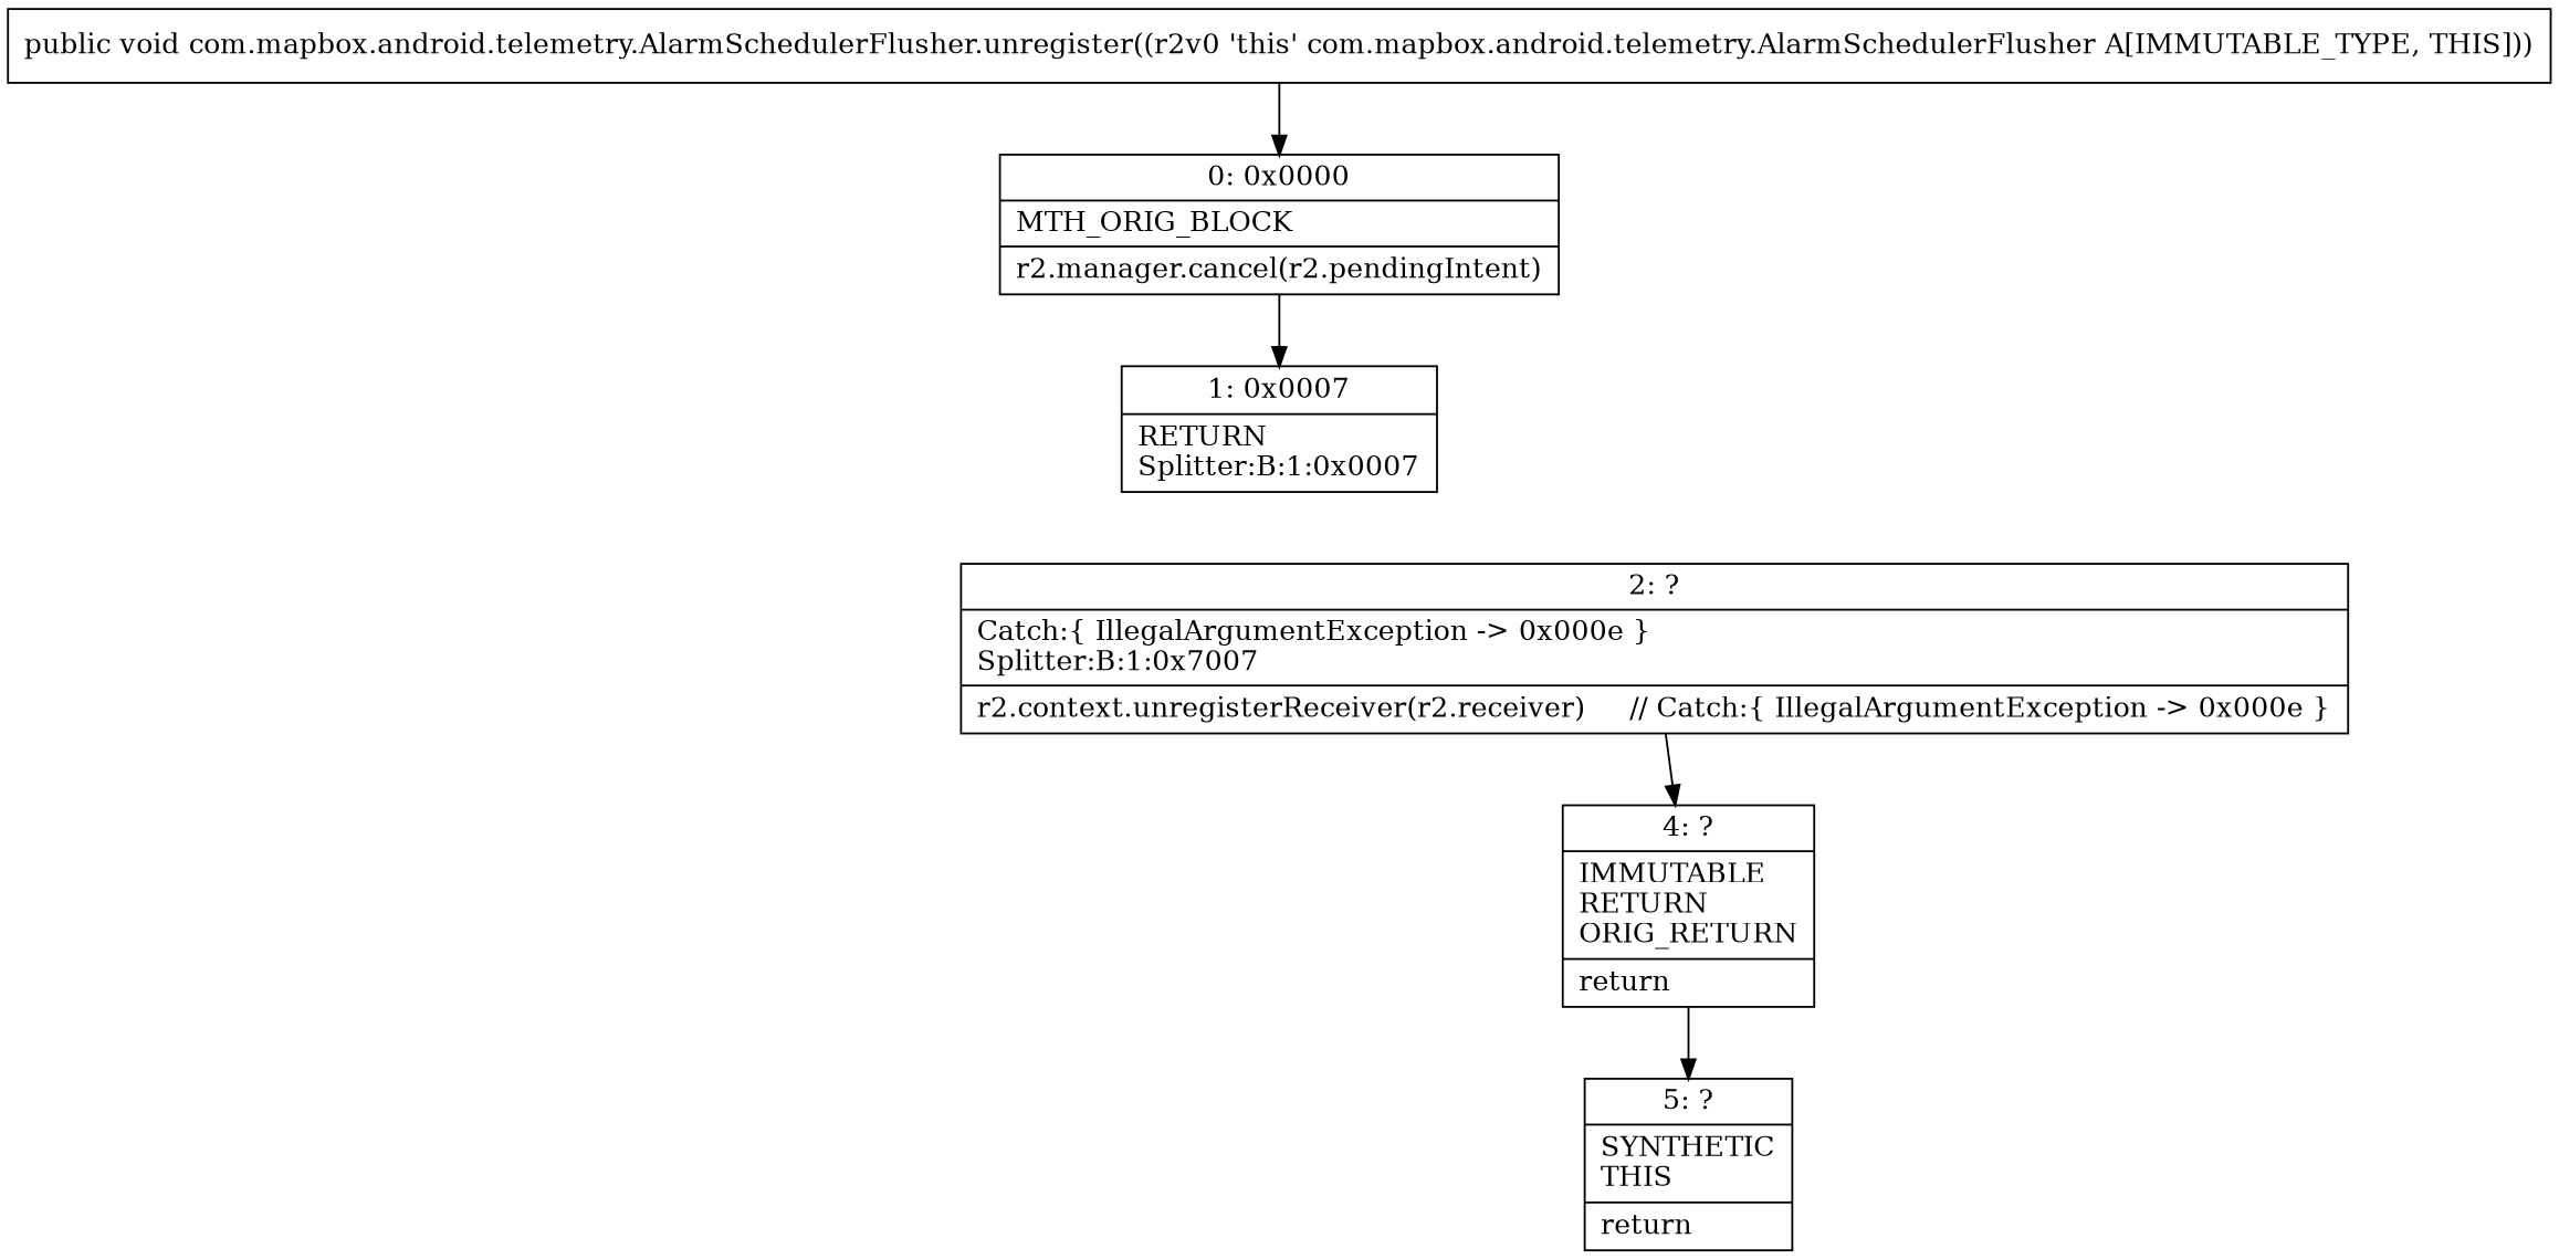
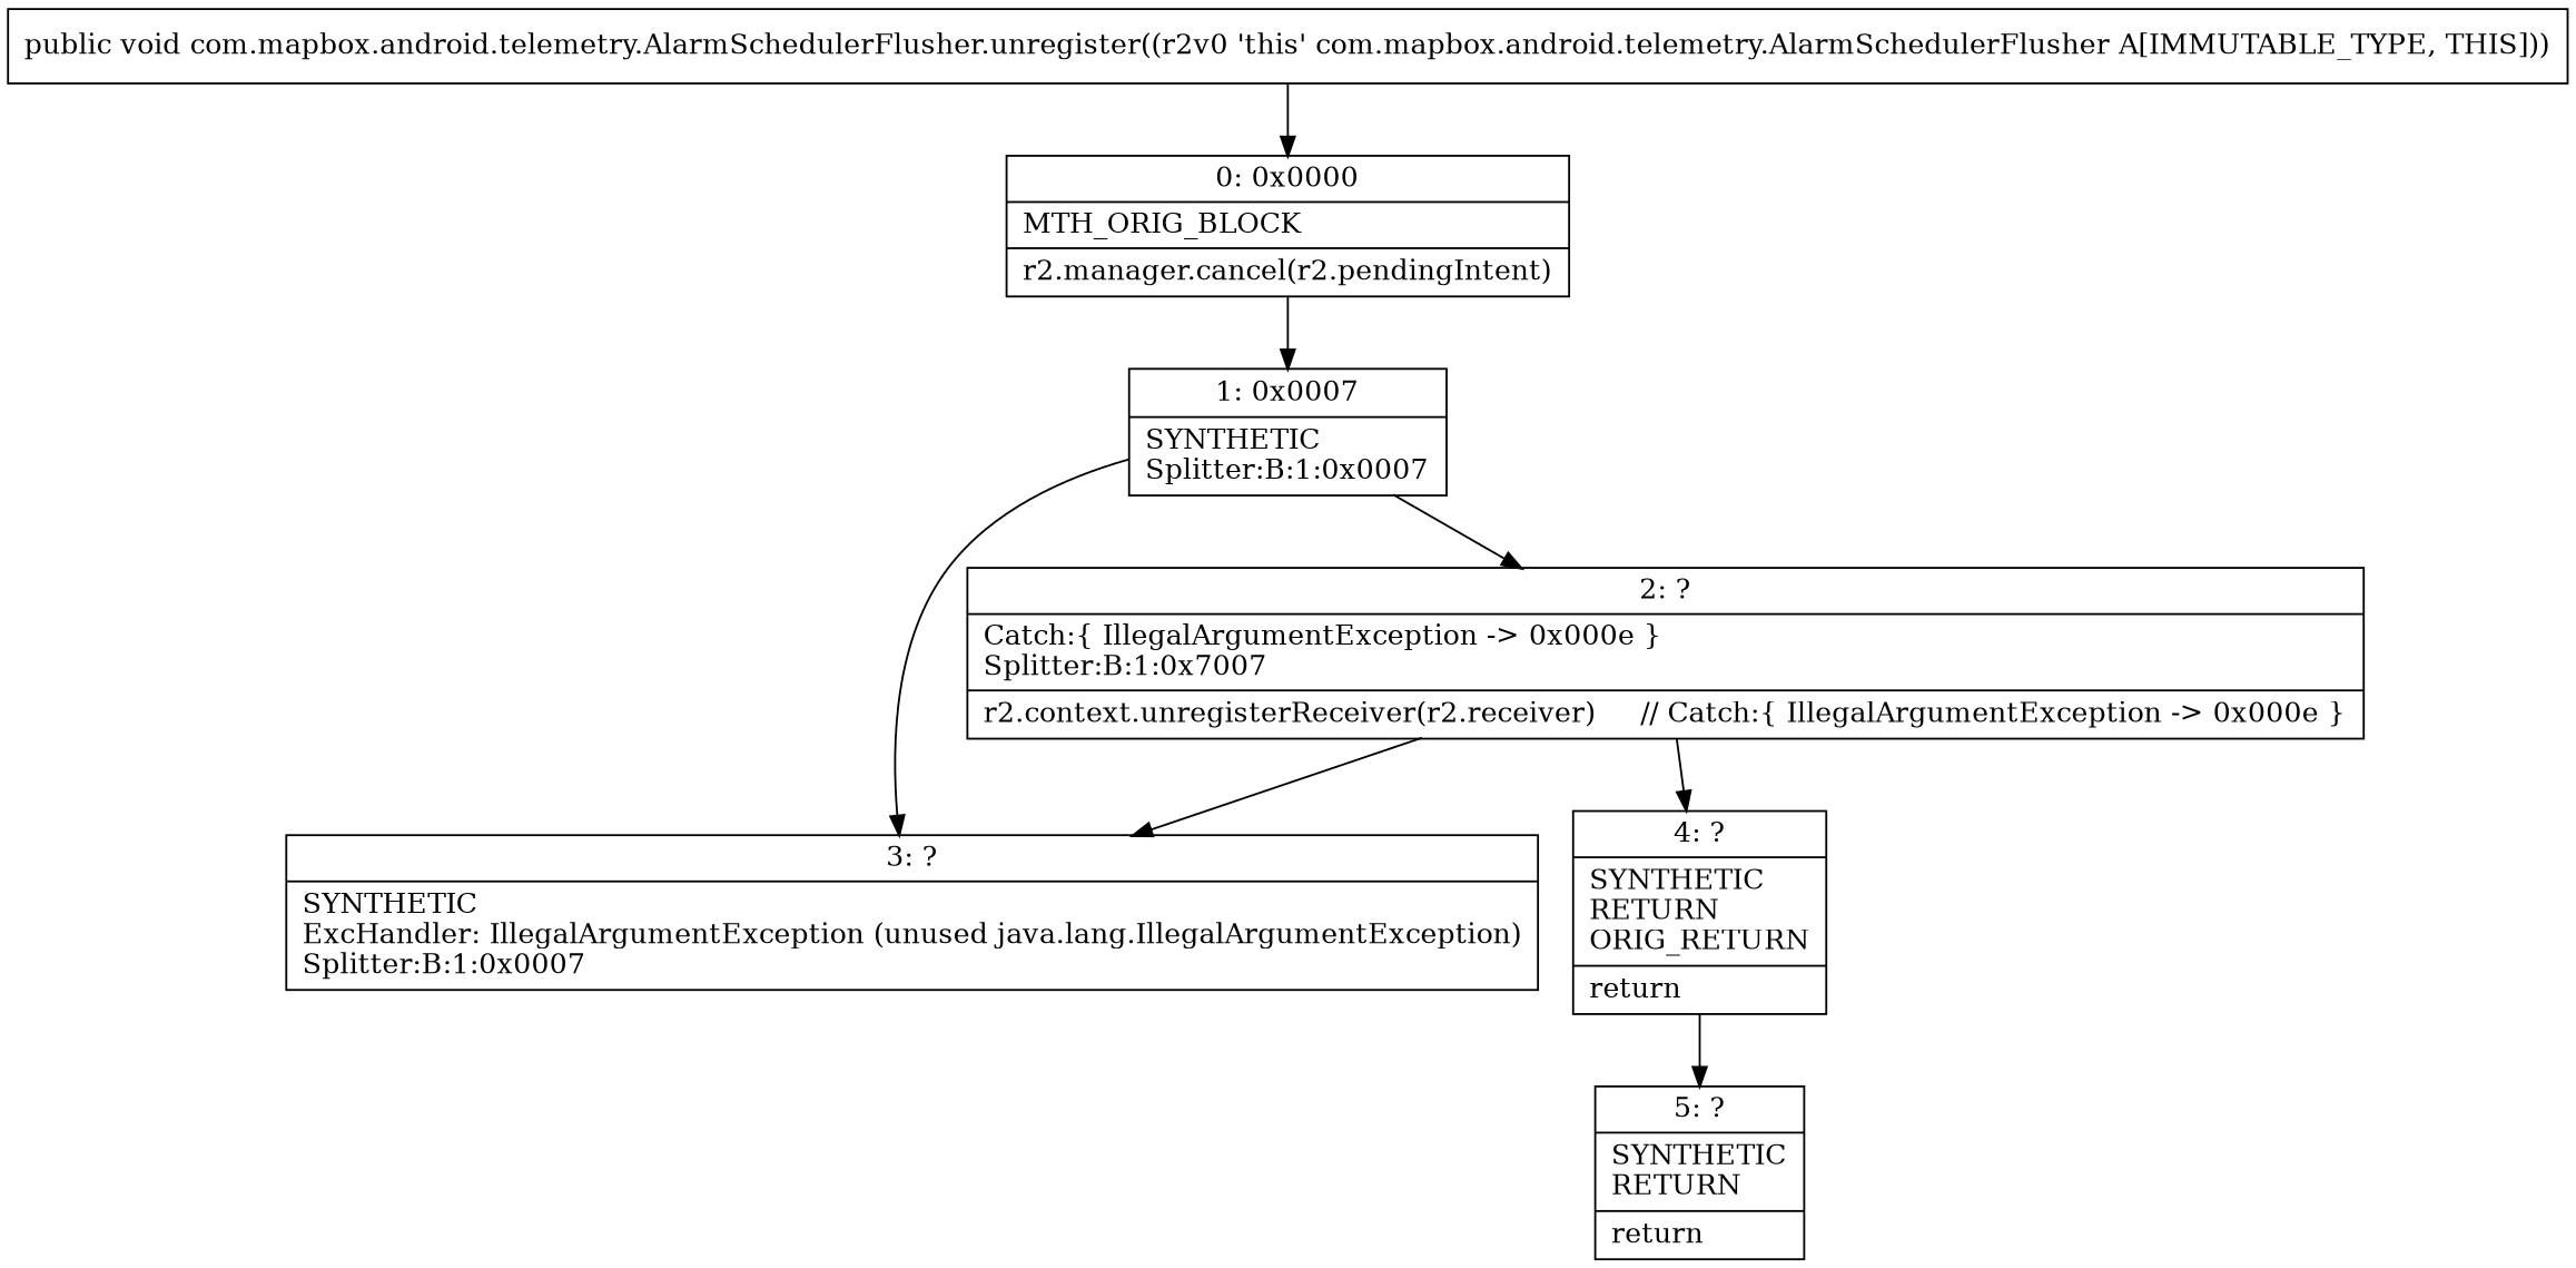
  digraph {
    node [shape=record]
    n1 [label="{0\:\ 0x0000|MTH_ORIG_BLOCK\l|r2.manager.cancel(r2.pendingIntent)\l}"]
-   n2 [label="{1\:\ 0x0007|RETURN\lSplitter:B:1:0x0007\l}"]
+   n2 [label="{1\:\ 0x0007|SYNTHETIC\lSplitter:B:1:0x0007\l}"]
    n3 [label="{2\:\ ?|Catch:\{ IllegalArgumentException \-\> 0x000e \}\lSplitter:B:1:0x7007\l|r2.context.unregisterReceiver(r2.receiver)     \/\/ Catch:\{ IllegalArgumentException \-\> 0x000e \}\l}"]
-   n5 [label="{4\:\ ?|IMMUTABLE\lRETURN\lORIG_RETURN\l|return\l}"]
-   n6 [label="{5\:\ ?|SYNTHETIC\lTHIS\l|return\l}"]
+   n4 [label="{3\:\ ?|SYNTHETIC\lExcHandler: IllegalArgumentException (unused java.lang.IllegalArgumentException)\lSplitter:B:1:0x0007\l}"]
+   n5 [label="{4\:\ ?|SYNTHETIC\lRETURN\lORIG_RETURN\l|return\l}"]
+   n6 [label="{5\:\ ?|SYNTHETIC\lRETURN\l|return\l}"]
    n7 [label="{public void com.mapbox.android.telemetry.AlarmSchedulerFlusher.unregister((r2v0 'this' com.mapbox.android.telemetry.AlarmSchedulerFlusher A[IMMUTABLE_TYPE, THIS])) }"]
    n1 -> n2
+   n2 -> n3
+   n2 -> n4
+   n3 -> n4
    n3 -> n5
    n5 -> n6
    n7 -> n1
  }
